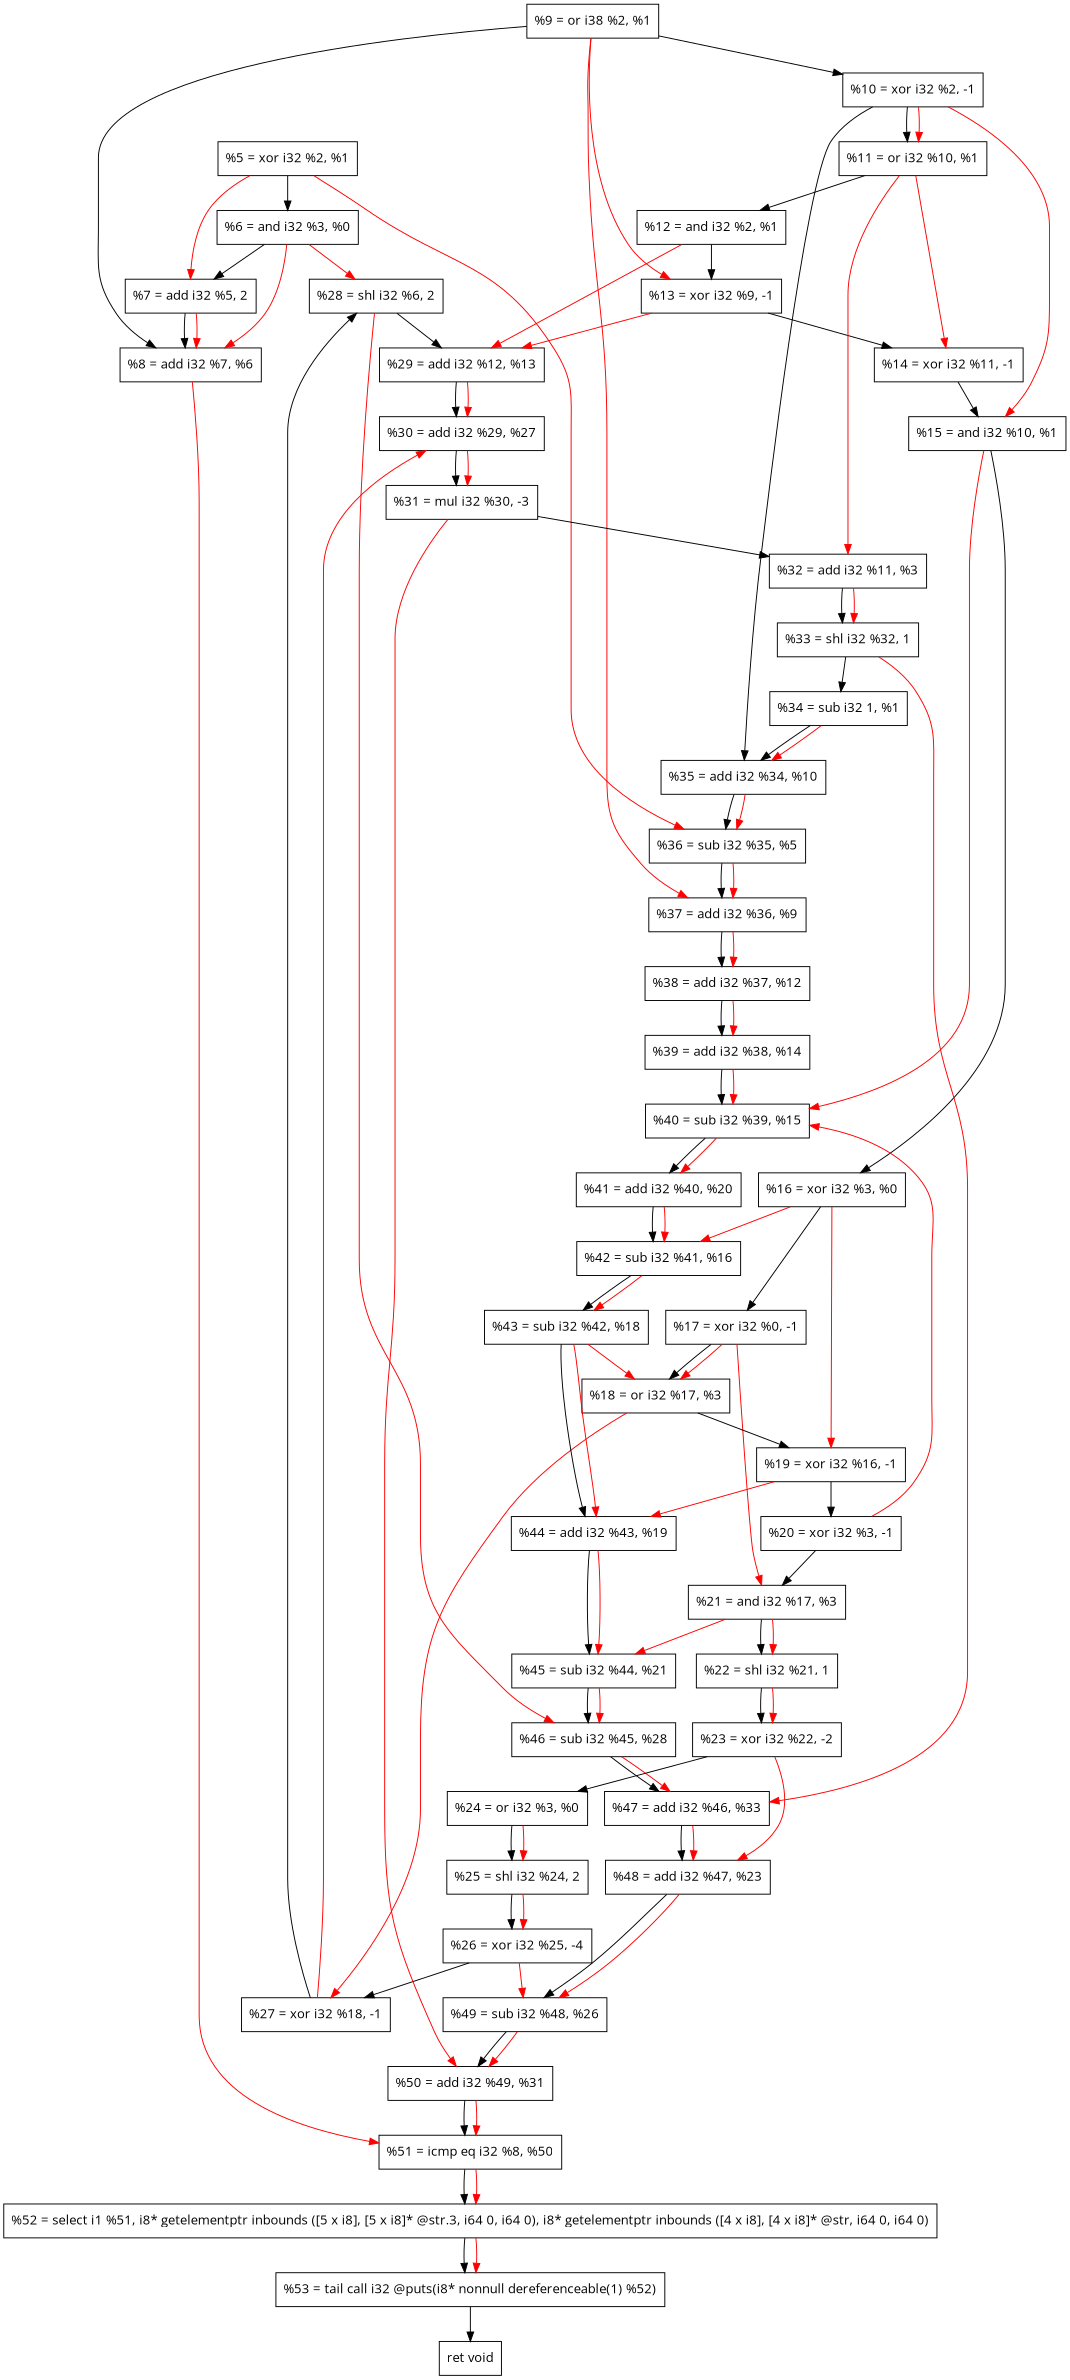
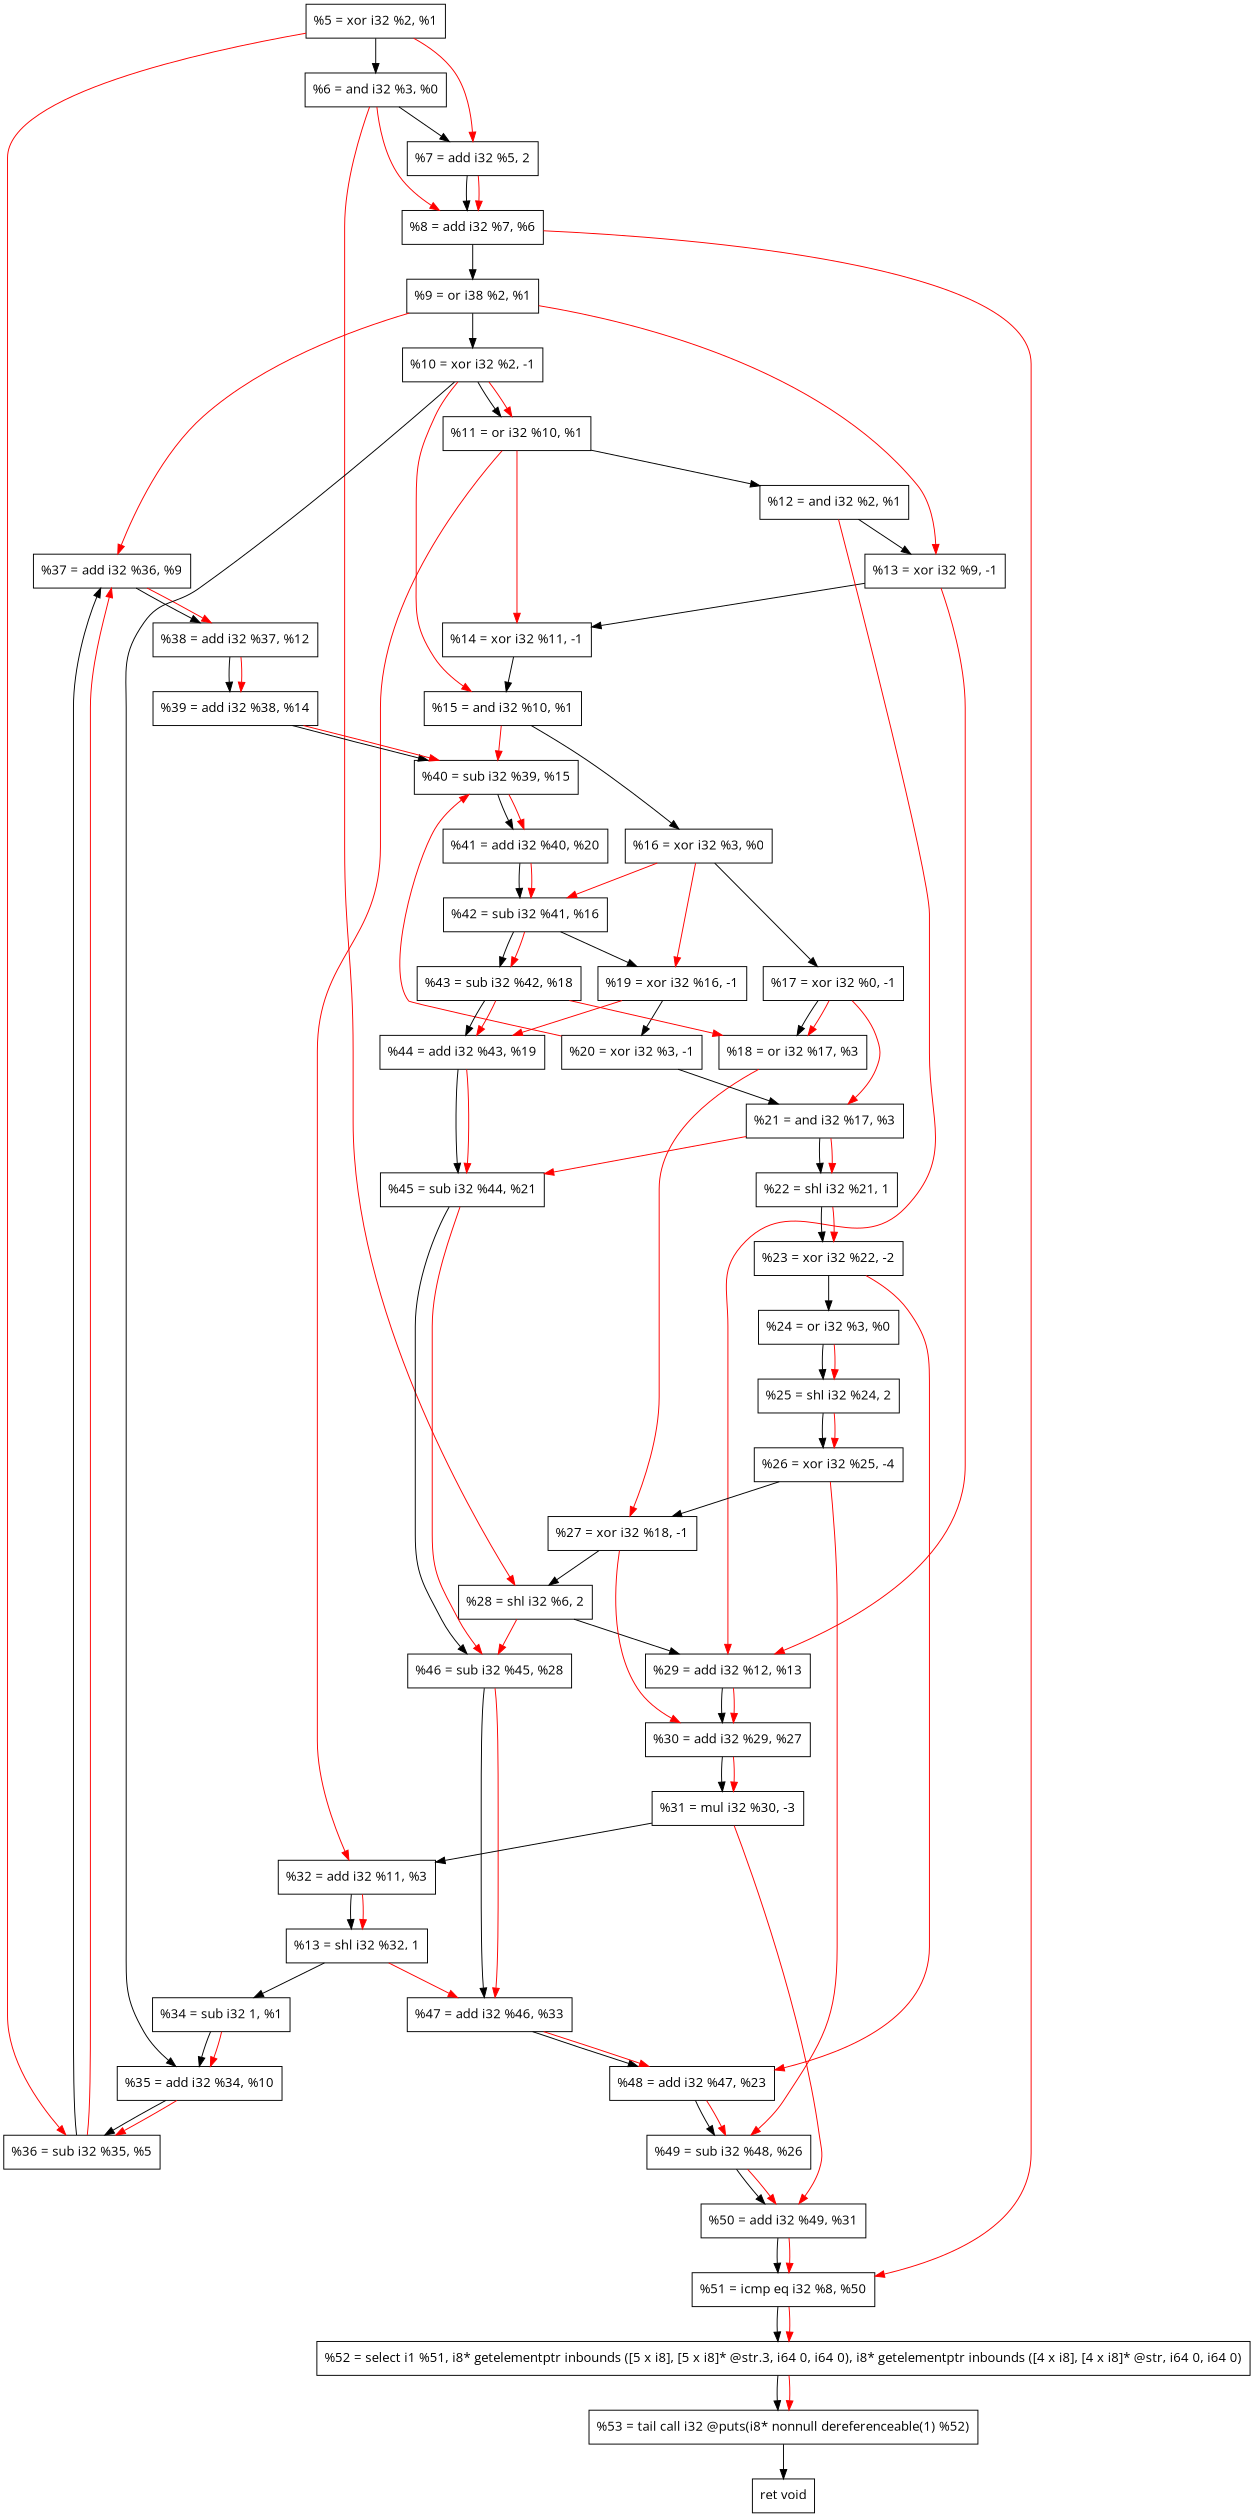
  digraph {
    fontname="Open Sans"
    node [fontname="Open Sans" shape=record]
    edge [fontname="Open Sans" color=red]
    n1 [label="  %5 = xor i32 %2, %1"]
    n2 [label="  %6 = and i32 %3, %0"]
    n3 [label="  %7 = add i32 %5, 2"]
    n4 [label="  %36 = sub i32 %35, %5"]
    n5 [label="  %8 = add i32 %7, %6"]
    n6 [label="  %28 = shl i32 %6, 2"]
    n7 [label="  %37 = add i32 %36, %9"]
    n8 [label="%9 = or i38 %2, %1"]
    n9 [label="  %51 = icmp eq i32 %8, %50"]
    n10 [label="  %29 = add i32 %12, %13"]
    n11 [label="  %46 = sub i32 %45, %28"]
    n12 [label="  %10 = xor i32 %2, -1"]
    n13 [label="  %13 = xor i32 %9, -1"]
    n14 [label="  %52 = select i1 %51, i8* getelementptr inbounds ([5 x i8], [5 x i8]* @str.3, i64 0, i64 0), i8* getelementptr inbounds ([4 x i8], [4 x i8]* @str, i64 0, i64 0)"]
    n15 [label="  %11 = or i32 %10, %1"]
    n16 [label="  %15 = and i32 %10, %1"]
    n17 [label="  %35 = add i32 %34, %10"]
    n18 [label="  %14 = xor i32 %11, -1"]
    n19 [label="  %38 = add i32 %37, %12"]
    n20 [label="  %12 = and i32 %2, %1"]
    n21 [label="  %32 = add i32 %11, %3"]
    n22 [label="  %16 = xor i32 %3, %0"]
    n23 [label="  %40 = sub i32 %39, %15"]
-   n24 [label="  %33 = shl i32 %32, 1"]
+   n24 [label="%13 = shl i32 %32, 1"]
    n25 [label="  %30 = add i32 %29, %27"]
    n26 [label="  %39 = add i32 %38, %14"]
    n27 [label="  %17 = xor i32 %0, -1"]
    n28 [label="  %19 = xor i32 %16, -1"]
    n29 [label="  %42 = sub i32 %41, %16"]
    n30 [label="  %41 = add i32 %40, %20"]
    n31 [label="  %18 = or i32 %17, %3"]
    n32 [label="  %21 = and i32 %17, %3"]
    n33 [label="  %20 = xor i32 %3, -1"]
    n34 [label="  %44 = add i32 %43, %19"]
    n35 [label="  %43 = sub i32 %42, %18"]
    n36 [label="  %27 = xor i32 %18, -1"]
    n37 [label="  %22 = shl i32 %21, 1"]
    n38 [label="  %45 = sub i32 %44, %21"]
    n39 [label="  %23 = xor i32 %22, -2"]
    n40 [label="  %24 = or i32 %3, %0"]
    n41 [label="  %48 = add i32 %47, %23"]
    n42 [label="  %25 = shl i32 %24, 2"]
    n43 [label="  %49 = sub i32 %48, %26"]
    n44 [label="  %26 = xor i32 %25, -4"]
    n45 [label="  %50 = add i32 %49, %31"]
    n46 [label="  %31 = mul i32 %30, -3"]
    n47 [label="  %47 = add i32 %46, %33"]
    n48 [label="  %34 = sub i32 1, %1"]
    n49 [label="  %53 = tail call i32 @puts(i8* nonnull dereferenceable(1) %52)"]
    n50 [label="  ret void"]
    n1 -> n2 [color=""]
    n1 -> n3
    n1 -> n4
    n2 -> n3 [color=""]
    n2 -> n5
    n2 -> n6
    n3 -> n5 [color=""]
    n3 -> n5
    n4 -> n7 [color=""]
    n4 -> n7
-   n8 -> n5 [color=""]
+   n5 -> n8 [color=""]
    n5 -> n9
    n6 -> n10 [color=""]
    n6 -> n11
    n7 -> n19 [color=""]
    n7 -> n19
    n8 -> n7
    n8 -> n12 [color=""]
    n8 -> n13
    n9 -> n14 [color=""]
    n9 -> n14
    n10 -> n25 [color=""]
    n10 -> n25
    n11 -> n47 [color=""]
    n11 -> n47
    n12 -> n15 [color=""]
    n12 -> n15
    n12 -> n16
    n12 -> n17 [color=black]
    n13 -> n10
    n13 -> n18 [color=""]
    n14 -> n49 [color=""]
    n14 -> n49
    n15 -> n18
    n15 -> n20 [color=""]
    n15 -> n21
    n16 -> n22 [color=""]
    n16 -> n23
    n17 -> n4 [color=""]
    n17 -> n4
    n18 -> n16 [color=""]
    n19 -> n26 [color=""]
    n19 -> n26
    n20 -> n10
    n20 -> n13 [color=""]
    n21 -> n24 [color=""]
    n21 -> n24
    n22 -> n27 [color=""]
    n22 -> n28
    n22 -> n29
    n23 -> n30 [color=""]
    n23 -> n30
    n24 -> n47
    n24 -> n48 [color=""]
    n25 -> n46 [color=""]
    n25 -> n46
    n26 -> n23 [color=""]
    n26 -> n23
    n27 -> n31 [color=""]
    n27 -> n31
    n27 -> n32
    n28 -> n33 [color=""]
    n28 -> n34
    n29 -> n35 [color=""]
    n29 -> n35
    n30 -> n29 [color=""]
    n30 -> n29
-   n31 -> n28 [color=""]
+   n29 -> n28 [color=""]
    n31 -> n36
    n32 -> n37 [color=""]
    n32 -> n37
    n32 -> n38
    n33 -> n23
    n33 -> n32 [color=""]
    n34 -> n38 [color=""]
    n34 -> n38
    n35 -> n31
    n35 -> n34 [color=""]
    n35 -> n34
    n36 -> n6 [color=""]
    n36 -> n25
    n37 -> n39 [color=""]
    n37 -> n39
    n38 -> n11 [color=""]
    n38 -> n11
    n39 -> n40 [color=""]
    n39 -> n41
    n40 -> n42 [color=""]
    n40 -> n42
    n41 -> n43 [color=""]
    n41 -> n43
    n42 -> n44 [color=""]
    n42 -> n44
    n43 -> n45 [color=""]
    n43 -> n45
    n44 -> n36 [color=""]
    n44 -> n43
    n45 -> n9 [color=""]
    n45 -> n9
    n46 -> n21 [color=""]
    n46 -> n45
    n47 -> n41 [color=""]
    n47 -> n41
    n48 -> n17 [color=""]
    n48 -> n17
    n49 -> n50 [color=""]
  }
